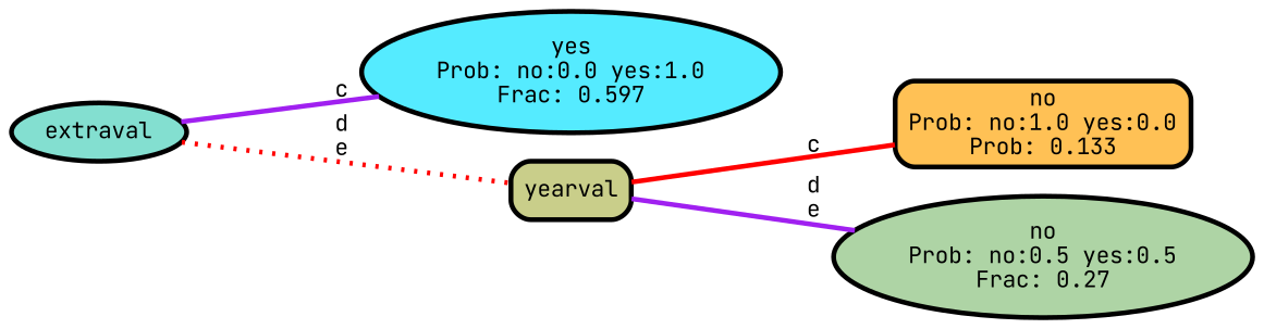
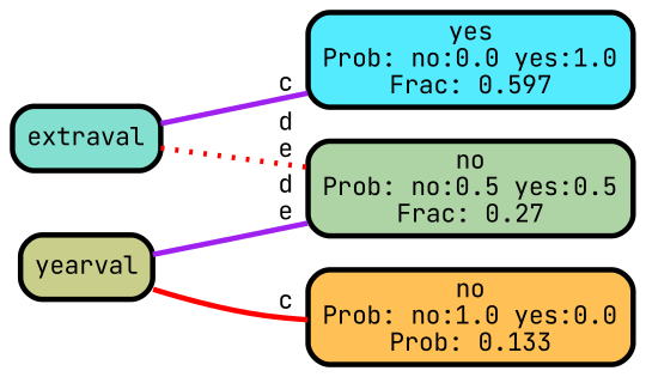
  graph {
    fontname="JetBrains Mono"
    rankdir=LR
    ranksep="0 equally"
    splines=straight
    node [color=black fontcolor=black fontname="JetBrains Mono" penwidth=3 shape=box style="filled, rounded"]
    edge [color=purple fontname="JetBrains Mono" penwidth=3 style=bold]
-   n1 [fillcolor="#55ebff" label="yes\nProb: no:0.0 yes:1.0\nFrac: 0.597" shape=ellipse]
-   n2 [fillcolor="#83dfd0" label=extraval shape=ellipse]
+   n1 [fillcolor="#55ebff" label="yes\nProb: no:0.0 yes:1.0\nFrac: 0.597"]
+   n2 [fillcolor="#83dfd0" label=extraval]
    n3 [fillcolor="#c9ce8a" label=yearval]
    n4 [fillcolor="#ffc155" label="no\nProb: no:1.0 yes:0.0\nProb: 0.133"]
-   n5 [fillcolor="#aed4a5" label="no\nProb: no:0.5 yes:0.5\nFrac: 0.27" shape=ellipse]
+   n5 [fillcolor="#aed4a5" label="no\nProb: no:0.5 yes:0.5\nFrac: 0.27"]
    subgraph sub_1 {
      rank=same
    }
    n2 -- n1 [label=" c"]
-   n2 -- n3 [color=red label=" d\n e" style=dotted]
+   n2 -- n5 [color=red label=" d\n e" style=dotted]
    n3 -- n4 [color=red label=" c"]
    n3 -- n5 [label=" d\n e"]
  }
